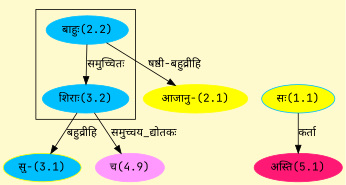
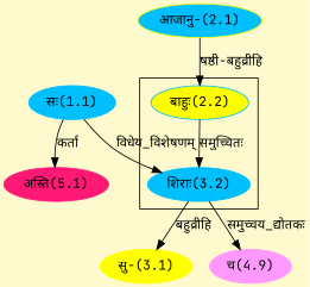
  digraph {
    bgcolor=lemonchiffon1
    compound=true
    fontname="JetBrains Mono"
    rankdir=BT
    node [color="#00BFFF" fontname="JetBrains Mono" style=filled]
    edge [dir=back fontname="JetBrains Mono"]
-   n1 [label="बाहुः(2.2)"]
+   n1 [label="बाहुः(2.2)" fillcolor="#FFFF00"]
    n2 [label="शिराः(3.2)"]
-   n3 [label="सः(1.1)" fillcolor="#FFFF00"]
+   n3 [label="सः(1.1)"]
    n4 [color="#FF1975" label="अस्ति(5.1)"]
-   n5 [color="#FFFF00" label="आजानु-(2.1)"]
-   n6 [color="#FFFF00" label="सु-(3.1)" fillcolor="#00BFFF"]
+   n5 [color="#FFFF00" label="आजानु-(2.1)" fillcolor="#00BFFF"]
+   n6 [color="#FFFF00" label="सु-(3.1)"]
    n7 [color="#FF99FF" label="च(4.9)"]
    subgraph cluster_1 {
      n1
      n2
    }
    n2 -> n1 [label="समुच्चितः"]
+   n2 -> n3 [label="विधेय_विशेषणम्"]
    n4 -> n3 [label="कर्ता"]
-   n5 -> n1 [label="षष्ठी-बहुव्रीहि"]
+   n1 -> n5 [label="षष्ठी-बहुव्रीहि"]
    n6 -> n2 [label="बहुव्रीहि"]
    n7 -> n2 [label="समुच्चय_द्योतकः"]
  }
